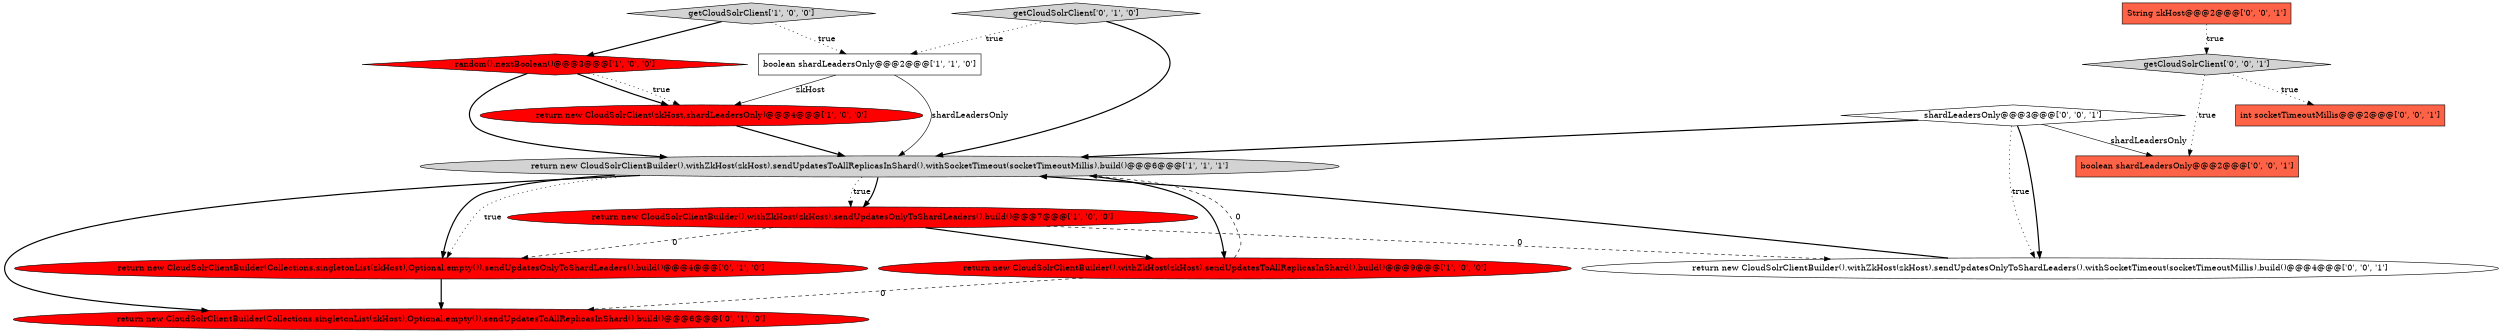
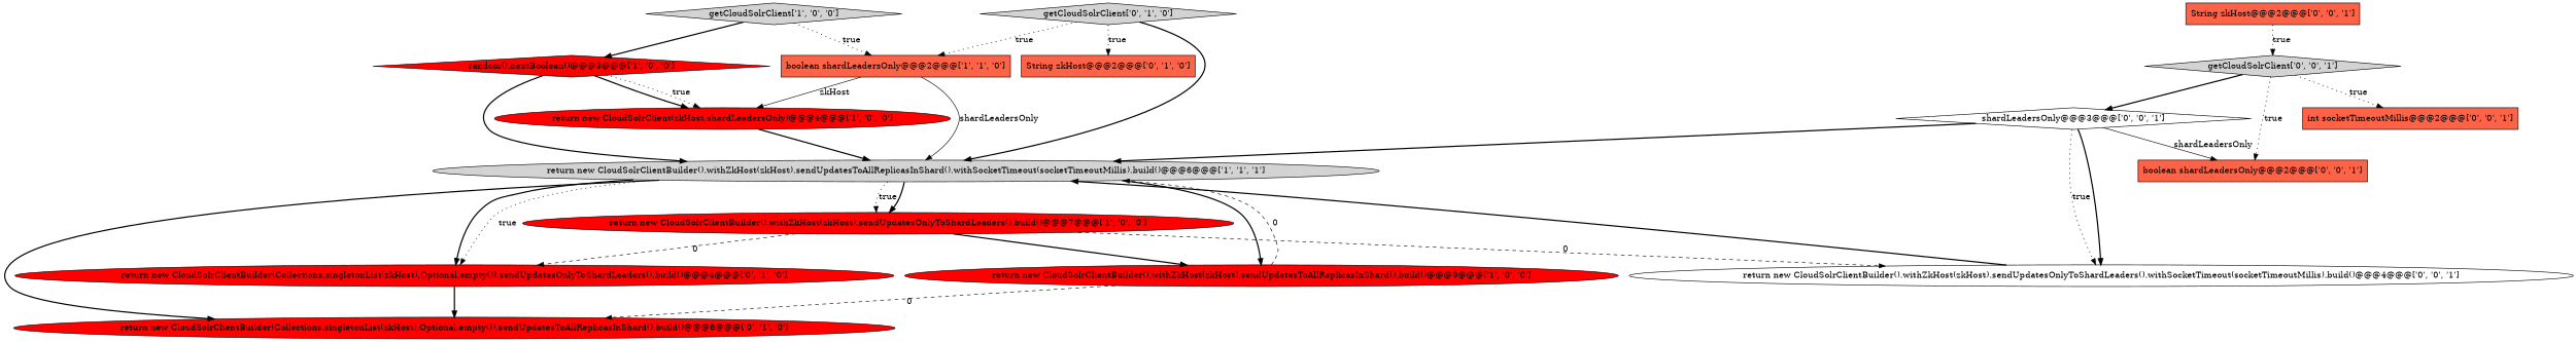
  digraph {
    node [fillcolor=red shape=ellipse style=filled]
    edge [style=bold]
    n1 [label="random().nextBoolean()@@@3@@@['1', '0', '0']" shape=diamond]
    n2 [fillcolor=lightgray label="return new CloudSolrClientBuilder().withZkHost(zkHost).sendUpdatesToAllReplicasInShard().withSocketTimeout(socketTimeoutMillis).build()@@@6@@@['1', '1', '1']"]
    n3 [label="return new CloudSolrClient(zkHost,shardLeadersOnly)@@@4@@@['1', '0', '0']"]
    n4 [label="return new CloudSolrClientBuilder(Collections.singletonList(zkHost),Optional.empty()).sendUpdatesOnlyToShardLeaders().build()@@@4@@@['0', '1', '0']"]
    n5 [label="return new CloudSolrClientBuilder(Collections.singletonList(zkHost),Optional.empty()).sendUpdatesToAllReplicasInShard().build()@@@6@@@['0', '1', '0']"]
    n6 [label="return new CloudSolrClientBuilder().withZkHost(zkHost).sendUpdatesToAllReplicasInShard().build()@@@9@@@['1', '0', '0']"]
    n7 [label="return new CloudSolrClientBuilder().withZkHost(zkHost).sendUpdatesOnlyToShardLeaders().build()@@@7@@@['1', '0', '0']"]
    n8 [fillcolor=tomato label="int socketTimeoutMillis@@@2@@@['0', '0', '1']" shape=box]
-   n9 [fillcolor=white label="boolean shardLeadersOnly@@@2@@@['1', '1', '0']" shape=box]
+   n9 [fillcolor=tomato label="boolean shardLeadersOnly@@@2@@@['1', '1', '0']" shape=box]
    n10 [fillcolor=lightgray label="getCloudSolrClient['1', '0', '0']" shape=diamond]
    n11 [fillcolor=lightgray label="getCloudSolrClient['0', '1', '0']" shape=diamond]
+   n12 [fillcolor=tomato label="String zkHost@@@2@@@['0', '1', '0']" shape=box]
    n13 [fillcolor=white label="shardLeadersOnly@@@3@@@['0', '0', '1']" shape=diamond]
    n14 [fillcolor=white label="return new CloudSolrClientBuilder().withZkHost(zkHost).sendUpdatesOnlyToShardLeaders().withSocketTimeout(socketTimeoutMillis).build()@@@4@@@['0', '0', '1']"]
    n15 [fillcolor=tomato label="boolean shardLeadersOnly@@@2@@@['0', '0', '1']" shape=box]
    n16 [fillcolor=tomato label="String zkHost@@@2@@@['0', '0', '1']" shape=box]
    n17 [fillcolor=lightgray label="getCloudSolrClient['0', '0', '1']" shape=diamond]
    n1 -> n2
    n1 -> n3
    n1 -> n3 [label=true style=dotted]
    n2 -> n4 [label=true style=dotted]
    n2 -> n4
    n2 -> n5
    n2 -> n6
    n2 -> n7 [label=true style=dotted]
    n2 -> n7
    n3 -> n2
    n4 -> n5
    n6 -> n2 [label=0 style=dashed]
    n6 -> n5 [label=0 style=dashed]
    n7 -> n4 [label=0 style=dashed]
    n7 -> n6
    n7 -> n14 [label=0 style=dashed]
    n9 -> n2 [label=shardLeadersOnly style=solid]
    n9 -> n3 [label=zkHost style=solid]
    n10 -> n1
    n10 -> n9 [label=true style=dotted]
    n11 -> n2
    n11 -> n9 [label=true style=dotted]
+   n11 -> n12 [label=true style=dotted]
    n13 -> n2
    n13 -> n14
    n13 -> n14 [label=true style=dotted]
    n13 -> n15 [label=shardLeadersOnly style=solid]
    n14 -> n2
    n16 -> n17 [label=true style=dotted]
    n17 -> n8 [label=true style=dotted]
+   n17 -> n13
    n17 -> n15 [label=true style=dotted]
  }
